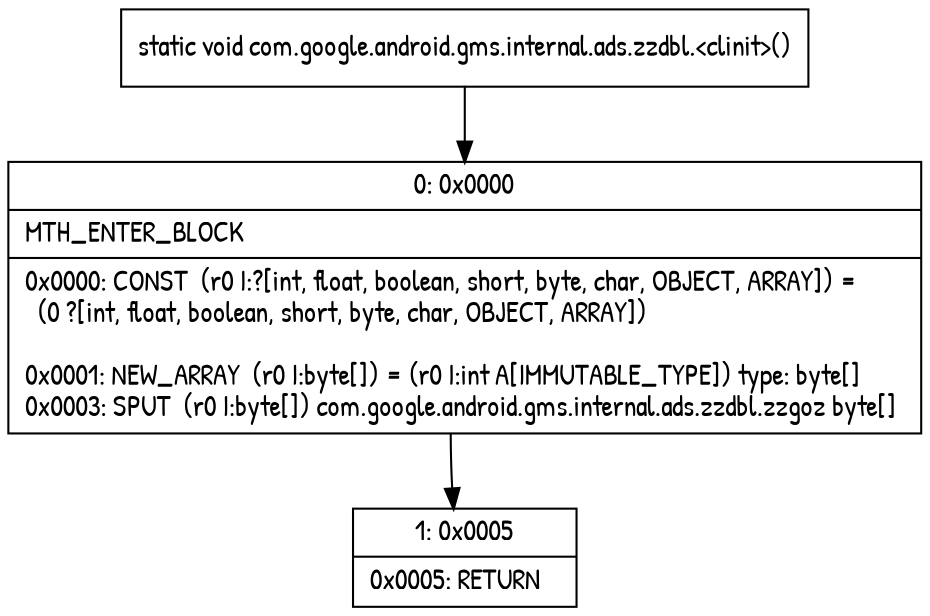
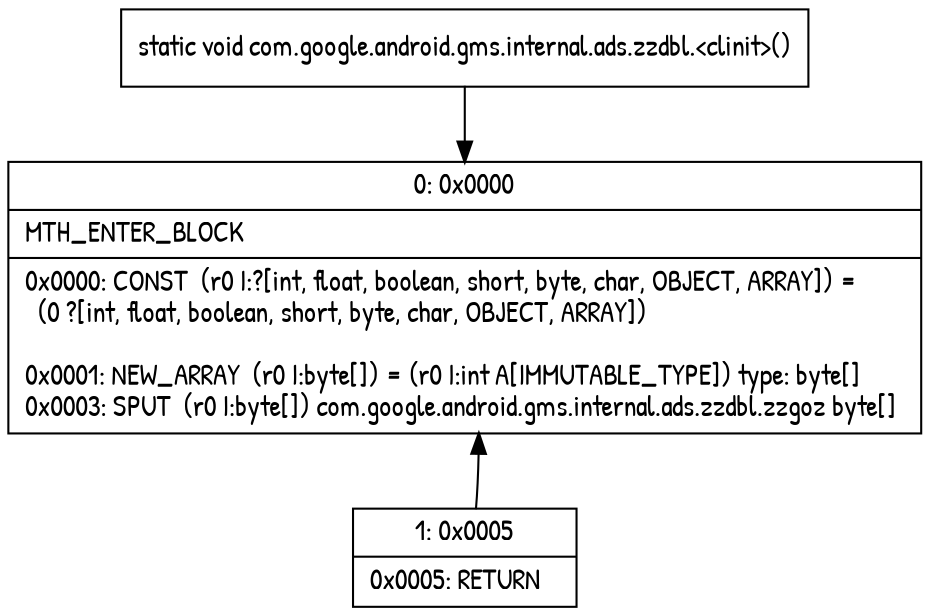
  digraph {
    fontname="Patrick Hand"
    node [shape=record fontname="Patrick Hand"]
    edge [fontname="Patrick Hand"]
    n1 [label="{0\:\ 0x0000|MTH_ENTER_BLOCK\l|0x0000: CONST  (r0 I:?[int, float, boolean, short, byte, char, OBJECT, ARRAY]) = \l  (0 ?[int, float, boolean, short, byte, char, OBJECT, ARRAY])\l \l0x0001: NEW_ARRAY  (r0 I:byte[]) = (r0 I:int A[IMMUTABLE_TYPE]) type: byte[] \l0x0003: SPUT  (r0 I:byte[]) com.google.android.gms.internal.ads.zzdbl.zzgoz byte[] \l}"]
    n2 [label="{1\:\ 0x0005|0x0005: RETURN   \l}"]
    n3 [label="{static void com.google.android.gms.internal.ads.zzdbl.\<clinit\>() }"]
-   n1 -> n2
+   n2 -> n1
    n3 -> n1
  }
